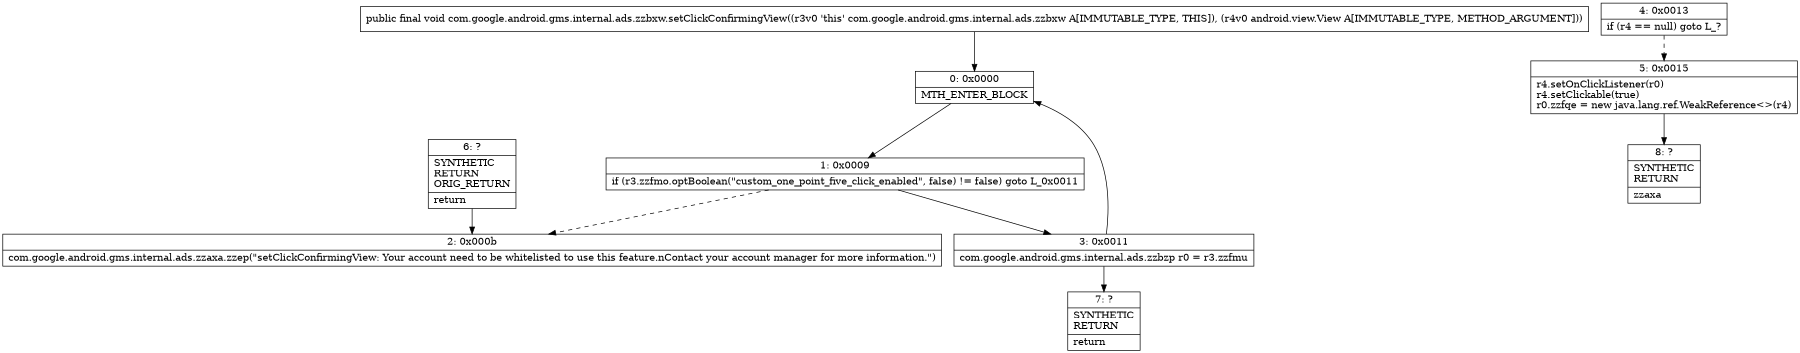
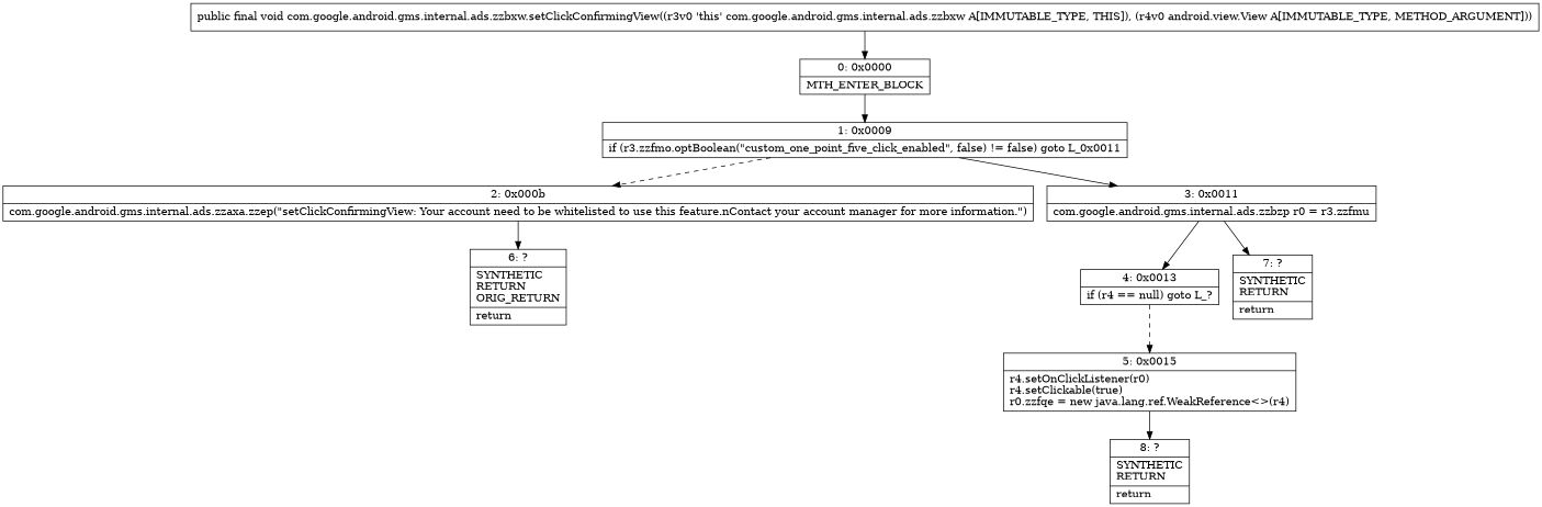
  digraph {
    node [shape=record]
    n1 [label="{0\:\ 0x0000|MTH_ENTER_BLOCK\l}"]
    n2 [label="{1\:\ 0x0009|if (r3.zzfmo.optBoolean(\"custom_one_point_five_click_enabled\", false) != false) goto L_0x0011\l}"]
    n3 [label="{2\:\ 0x000b|com.google.android.gms.internal.ads.zzaxa.zzep(\"setClickConfirmingView: Your account need to be whitelisted to use this feature.nContact your account manager for more information.\")\l}"]
    n4 [label="{3\:\ 0x0011|com.google.android.gms.internal.ads.zzbzp r0 = r3.zzfmu\l}"]
    n5 [label="{6\:\ ?|SYNTHETIC\lRETURN\lORIG_RETURN\l|return\l}"]
    n6 [label="{4\:\ 0x0013|if (r4 == null) goto L_?\l}"]
    n7 [label="{7\:\ ?|SYNTHETIC\lRETURN\l|return\l}"]
    n8 [label="{5\:\ 0x0015|r4.setOnClickListener(r0)\lr4.setClickable(true)\lr0.zzfqe = new java.lang.ref.WeakReference\<\>(r4)\l}"]
-   n9 [label="{8\:\ ?|SYNTHETIC\lRETURN\l|zzaxa\l}"]
+   n9 [label="{8\:\ ?|SYNTHETIC\lRETURN\l|return\l}"]
    n10 [label="{public final void com.google.android.gms.internal.ads.zzbxw.setClickConfirmingView((r3v0 'this' com.google.android.gms.internal.ads.zzbxw A[IMMUTABLE_TYPE, THIS]), (r4v0 android.view.View A[IMMUTABLE_TYPE, METHOD_ARGUMENT])) }"]
    n1 -> n2
    n2 -> n3 [style=dashed]
    n2 -> n4
-   n5 -> n3
-   n4 -> n1
+   n3 -> n5
+   n4 -> n6
    n4 -> n7
    n6 -> n8 [style=dashed]
    n8 -> n9
    n10 -> n1
  }
